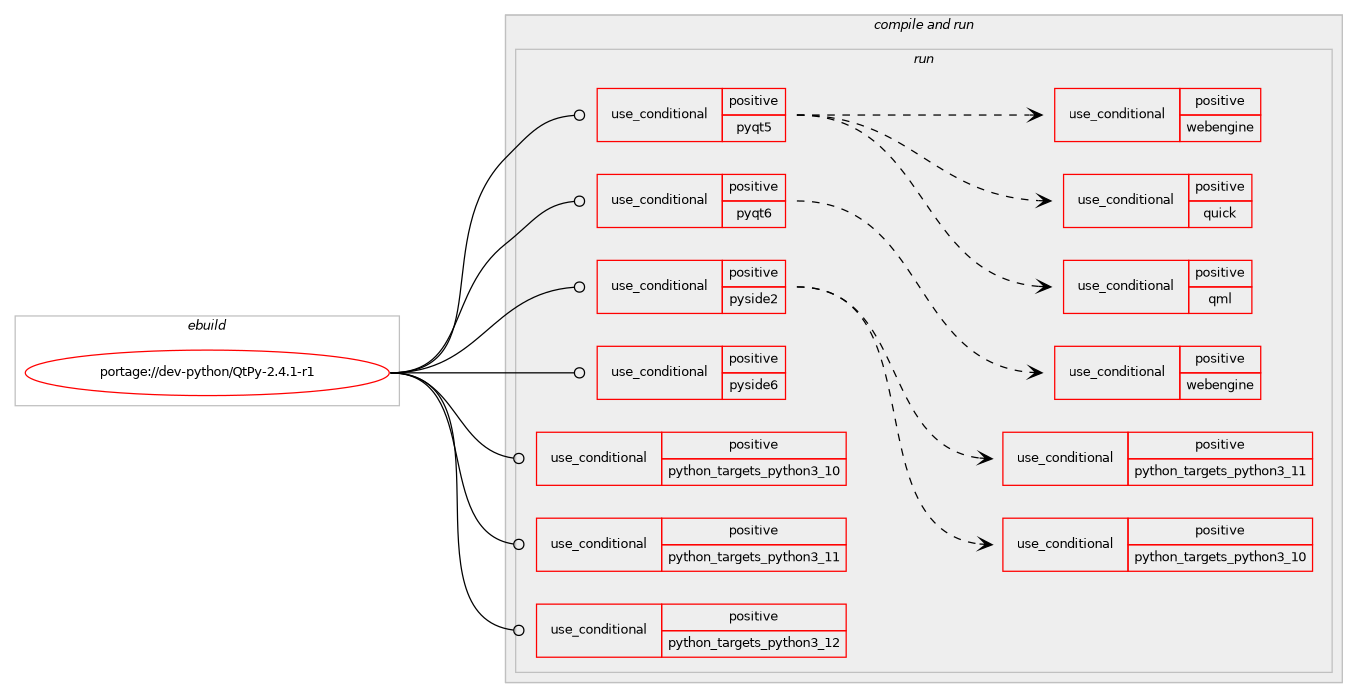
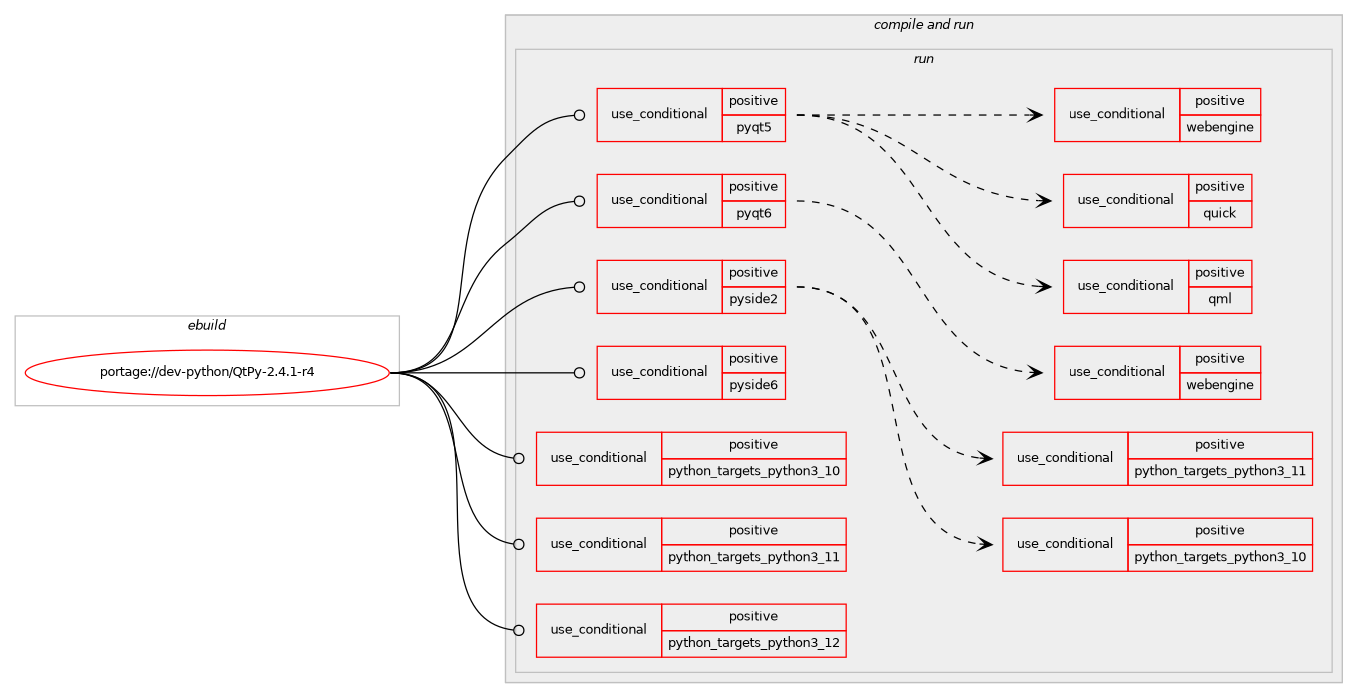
  digraph {
    compound=true
    concentrate=true
    fontname=Helvetica
    fontsize=10
    newrank=true
    rankdir=LR
    ranksep=1.5
    node [color=red fontname=Helvetica fontsize=10 shape=none]
    edge [arrowhead=odot headport=w style=solid tailport=e weight=20]
-   n1 [label="portage://dev-python/QtPy-2.4.1-r1" width=4 shape=""]
+   n1 [label="portage://dev-python/QtPy-2.4.1-r4" width=4 shape=""]
    n2 [label=<<TABLE BORDER="0" CELLBORDER="1" CELLSPACING="0" CELLPADDING="4"><TR><TD ROWSPAN="3" CELLPADDING="10">use_conditional</TD></TR><TR><TD>positive</TD></TR><TR><TD>qml</TD></TR></TABLE>>]
    n3 [label=<<TABLE BORDER="0" CELLBORDER="1" CELLSPACING="0" CELLPADDING="4"><TR><TD ROWSPAN="3" CELLPADDING="10">use_conditional</TD></TR><TR><TD>positive</TD></TR><TR><TD>quick</TD></TR></TABLE>>]
    n4 [label=<<TABLE BORDER="0" CELLBORDER="1" CELLSPACING="0" CELLPADDING="4"><TR><TD ROWSPAN="3" CELLPADDING="10">use_conditional</TD></TR><TR><TD>positive</TD></TR><TR><TD>webengine</TD></TR></TABLE>>]
    n5 [label=<<TABLE BORDER="0" CELLBORDER="1" CELLSPACING="0" CELLPADDING="4"><TR><TD ROWSPAN="3" CELLPADDING="10">use_conditional</TD></TR><TR><TD>positive</TD></TR><TR><TD>pyqt5</TD></TR></TABLE>>]
    n6 [label=<<TABLE BORDER="0" CELLBORDER="1" CELLSPACING="0" CELLPADDING="4"><TR><TD ROWSPAN="3" CELLPADDING="10">use_conditional</TD></TR><TR><TD>positive</TD></TR><TR><TD>webengine</TD></TR></TABLE>>]
    n7 [label=<<TABLE BORDER="0" CELLBORDER="1" CELLSPACING="0" CELLPADDING="4"><TR><TD ROWSPAN="3" CELLPADDING="10">use_conditional</TD></TR><TR><TD>positive</TD></TR><TR><TD>pyqt6</TD></TR></TABLE>>]
    n8 [label=<<TABLE BORDER="0" CELLBORDER="1" CELLSPACING="0" CELLPADDING="4"><TR><TD ROWSPAN="3" CELLPADDING="10">use_conditional</TD></TR><TR><TD>positive</TD></TR><TR><TD>python_targets_python3_10</TD></TR></TABLE>>]
    n9 [label=<<TABLE BORDER="0" CELLBORDER="1" CELLSPACING="0" CELLPADDING="4"><TR><TD ROWSPAN="3" CELLPADDING="10">use_conditional</TD></TR><TR><TD>positive</TD></TR><TR><TD>python_targets_python3_11</TD></TR></TABLE>>]
    n10 [label=<<TABLE BORDER="0" CELLBORDER="1" CELLSPACING="0" CELLPADDING="4"><TR><TD ROWSPAN="3" CELLPADDING="10">use_conditional</TD></TR><TR><TD>positive</TD></TR><TR><TD>pyside2</TD></TR></TABLE>>]
    n11 [label=<<TABLE BORDER="0" CELLBORDER="1" CELLSPACING="0" CELLPADDING="4"><TR><TD ROWSPAN="3" CELLPADDING="10">use_conditional</TD></TR><TR><TD>positive</TD></TR><TR><TD>pyside6</TD></TR></TABLE>>]
    n12 [label=<<TABLE BORDER="0" CELLBORDER="1" CELLSPACING="0" CELLPADDING="4"><TR><TD ROWSPAN="3" CELLPADDING="10">use_conditional</TD></TR><TR><TD>positive</TD></TR><TR><TD>python_targets_python3_10</TD></TR></TABLE>>]
    n13 [label=<<TABLE BORDER="0" CELLBORDER="1" CELLSPACING="0" CELLPADDING="4"><TR><TD ROWSPAN="3" CELLPADDING="10">use_conditional</TD></TR><TR><TD>positive</TD></TR><TR><TD>python_targets_python3_11</TD></TR></TABLE>>]
    n14 [label=<<TABLE BORDER="0" CELLBORDER="1" CELLSPACING="0" CELLPADDING="4"><TR><TD ROWSPAN="3" CELLPADDING="10">use_conditional</TD></TR><TR><TD>positive</TD></TR><TR><TD>python_targets_python3_12</TD></TR></TABLE>>]
    subgraph cluster_1 {
      color=gray
      label=<<i>ebuild</i>>
      rank=same
      n1
    }
    subgraph cluster_2 {
      color=gray
      label=<<i>dependencies</i>>
      subgraph cluster_3 {
        color=gray
        fillcolor="#eeeeee"
        label=<<i>compile</i>>
        style=filled
      }
      subgraph cluster_4 {
        color=gray
        fillcolor="#eeeeee"
        label=<<i>compile and run</i>>
        style=filled
      }
      subgraph cluster_5 {
        color=gray
        fillcolor="#eeeeee"
        label=<<i>run</i>>
        style=filled
        subgraph sub_6 {
          color=gray
          fillcolor="#eeeeee"
          label=<<i>run</i>>
          style=filled
          n5
          subgraph sub_7 {
            color=gray
            fillcolor="#eeeeee"
            label=<<i>run</i>>
            style=filled
            n2
          }
          subgraph sub_8 {
            color=gray
            fillcolor="#eeeeee"
            label=<<i>run</i>>
            style=filled
            n3
          }
          subgraph sub_9 {
            color=gray
            fillcolor="#eeeeee"
            label=<<i>run</i>>
            style=filled
            n4
          }
        }
        subgraph sub_10 {
          color=gray
          fillcolor="#eeeeee"
          label=<<i>run</i>>
          style=filled
          n7
          subgraph sub_11 {
            color=gray
            fillcolor="#eeeeee"
            label=<<i>run</i>>
            style=filled
            n6
          }
        }
        subgraph sub_12 {
          color=gray
          fillcolor="#eeeeee"
          label=<<i>run</i>>
          style=filled
          n10
          subgraph sub_13 {
            color=gray
            fillcolor="#eeeeee"
            label=<<i>run</i>>
            style=filled
            n8
          }
          subgraph sub_14 {
            color=gray
            fillcolor="#eeeeee"
            label=<<i>run</i>>
            style=filled
            n9
          }
        }
        subgraph sub_15 {
          color=gray
          fillcolor="#eeeeee"
          label=<<i>run</i>>
          style=filled
          n11
        }
        subgraph sub_16 {
          color=gray
          fillcolor="#eeeeee"
          label=<<i>run</i>>
          style=filled
          n12
        }
        subgraph sub_17 {
          color=gray
          fillcolor="#eeeeee"
          label=<<i>run</i>>
          style=filled
          n13
        }
        subgraph sub_18 {
          color=gray
          fillcolor="#eeeeee"
          label=<<i>run</i>>
          style=filled
          n14
        }
      }
    }
    subgraph cluster_19 {
      color=gray
      label=<<i>candidates</i>>
      rank=same
    }
    n1 -> n5
    n1 -> n7
    n1 -> n10
    n1 -> n11
    n1 -> n12
    n1 -> n13
    n1 -> n14
    n5 -> n2 [arrowhead=vee style=dashed]
    n5 -> n3 [arrowhead=vee style=dashed]
    n5 -> n4 [arrowhead=vee style=dashed]
    n7 -> n6 [arrowhead=vee style=dashed]
    n10 -> n8 [arrowhead=vee style=dashed]
    n10 -> n9 [arrowhead=vee style=dashed]
  }
